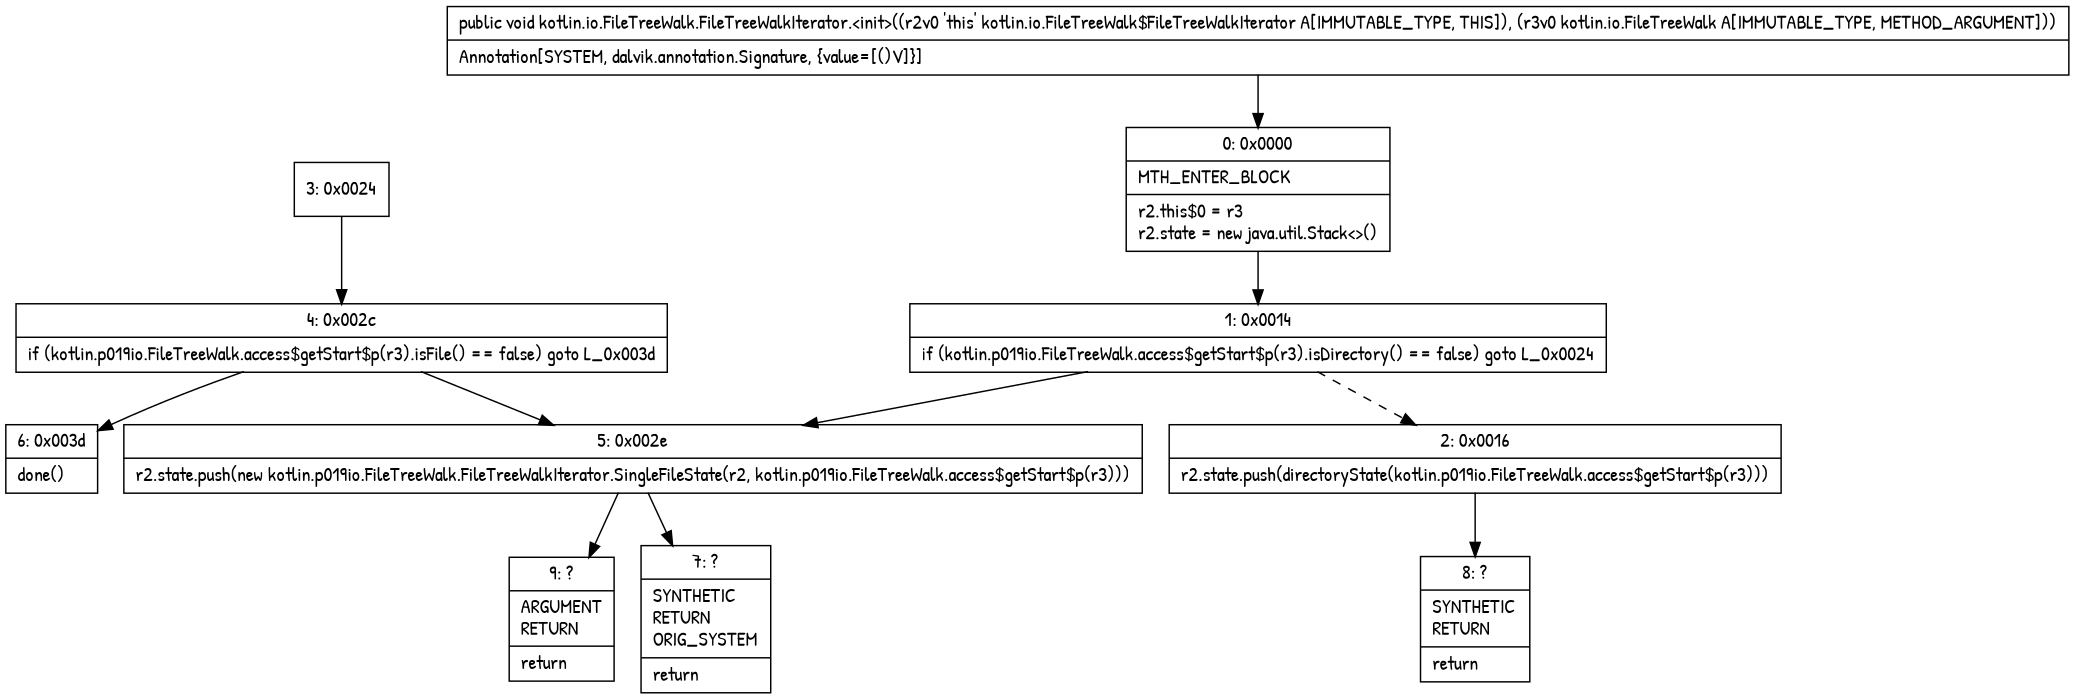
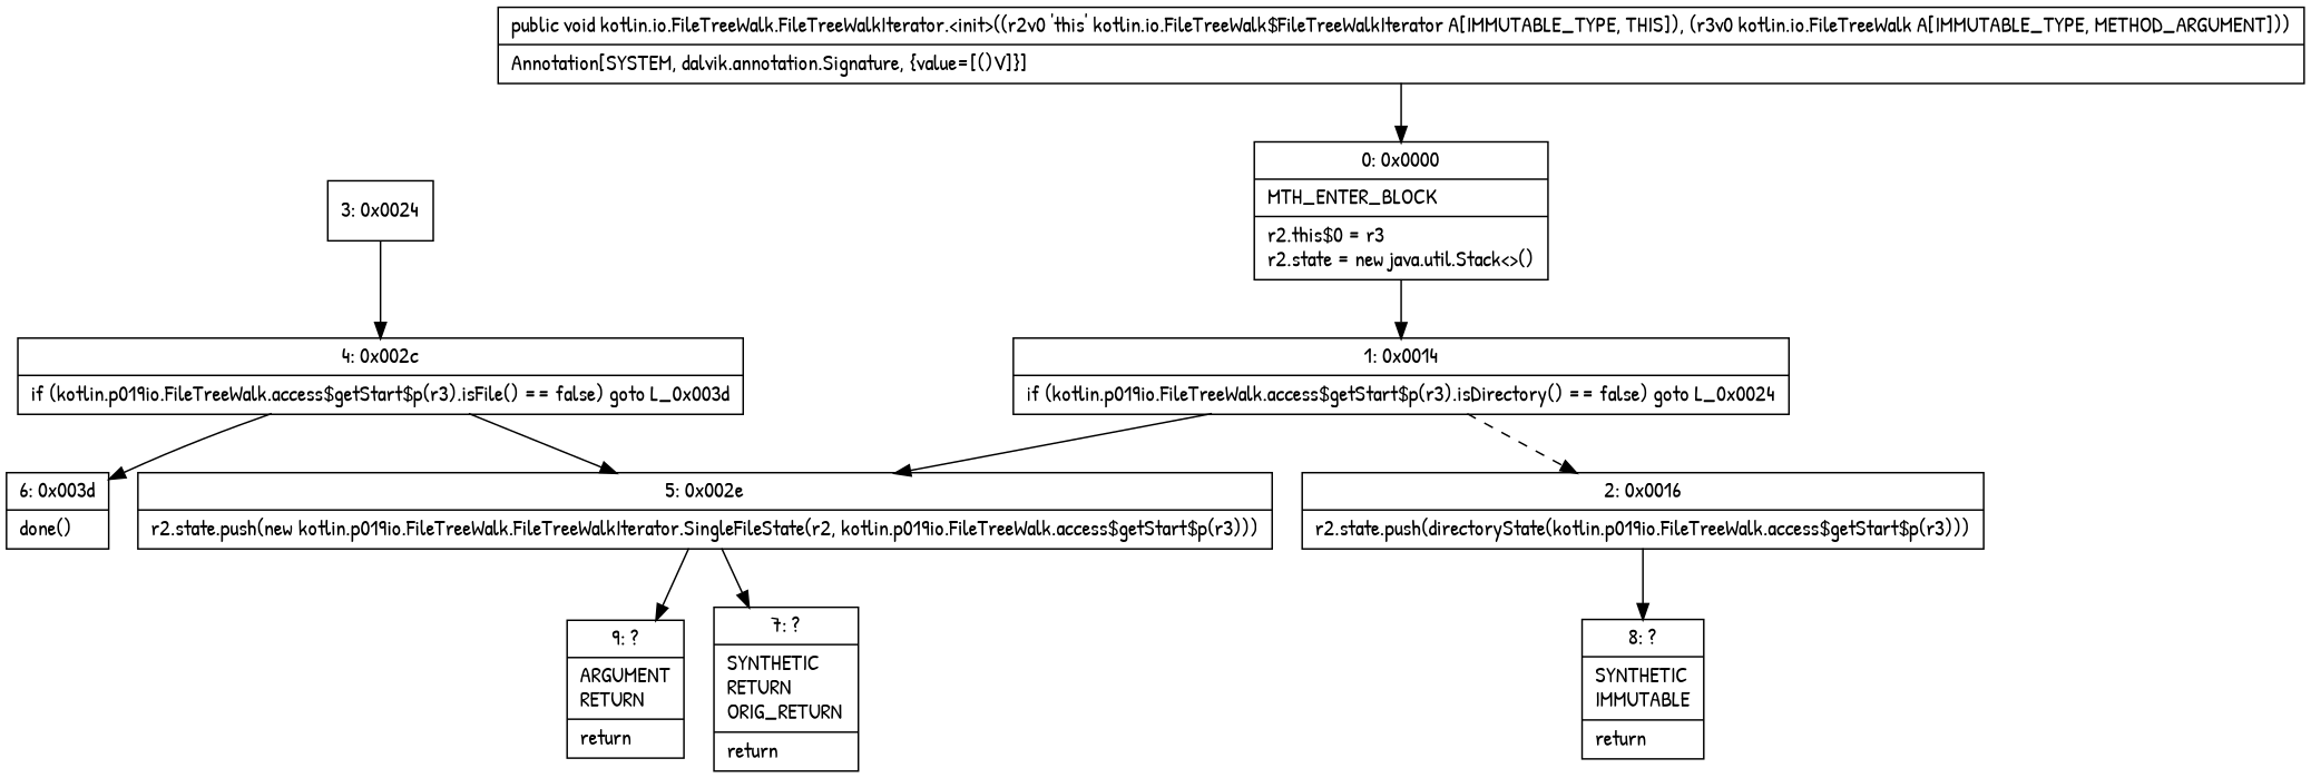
  digraph {
    fontname="Patrick Hand"
    node [fontname="Patrick Hand" shape=record]
    edge [fontname="Patrick Hand"]
    n1 [label="{0\:\ 0x0000|MTH_ENTER_BLOCK\l|r2.this$0 = r3\lr2.state = new java.util.Stack\<\>()\l}"]
    n2 [label="{1\:\ 0x0014|if (kotlin.p019io.FileTreeWalk.access$getStart$p(r3).isDirectory() == false) goto L_0x0024\l}"]
    n3 [label="{2\:\ 0x0016|r2.state.push(directoryState(kotlin.p019io.FileTreeWalk.access$getStart$p(r3)))\l}"]
    n4 [label="{5\:\ 0x002e|r2.state.push(new kotlin.p019io.FileTreeWalk.FileTreeWalkIterator.SingleFileState(r2, kotlin.p019io.FileTreeWalk.access$getStart$p(r3)))\l}"]
-   n5 [label="{8\:\ ?|SYNTHETIC\lRETURN\l|return\l}"]
+   n5 [label="{8\:\ ?|SYNTHETIC\lIMMUTABLE\l|return\l}"]
    n6 [label="{3\:\ 0x0024}"]
    n7 [label="{4\:\ 0x002c|if (kotlin.p019io.FileTreeWalk.access$getStart$p(r3).isFile() == false) goto L_0x003d\l}"]
    n8 [label="{6\:\ 0x003d|done()\l}"]
    n9 [label="{9\:\ ?|ARGUMENT\lRETURN\l|return\l}"]
-   n10 [label="{7\:\ ?|SYNTHETIC\lRETURN\lORIG_SYSTEM\l|return\l}"]
+   n10 [label="{7\:\ ?|SYNTHETIC\lRETURN\lORIG_RETURN\l|return\l}"]
    n11 [label="{public void kotlin.io.FileTreeWalk.FileTreeWalkIterator.\<init\>((r2v0 'this' kotlin.io.FileTreeWalk$FileTreeWalkIterator A[IMMUTABLE_TYPE, THIS]), (r3v0 kotlin.io.FileTreeWalk A[IMMUTABLE_TYPE, METHOD_ARGUMENT]))  | Annotation[SYSTEM, dalvik.annotation.Signature, \{value=[()V]\}]\l}"]
    n1 -> n2
    n2 -> n3 [style=dashed]
    n2 -> n4
    n3 -> n5
    n4 -> n9
    n4 -> n10
    n6 -> n7
    n7 -> n4 [style=solid]
    n7 -> n8
    n11 -> n1
  }
